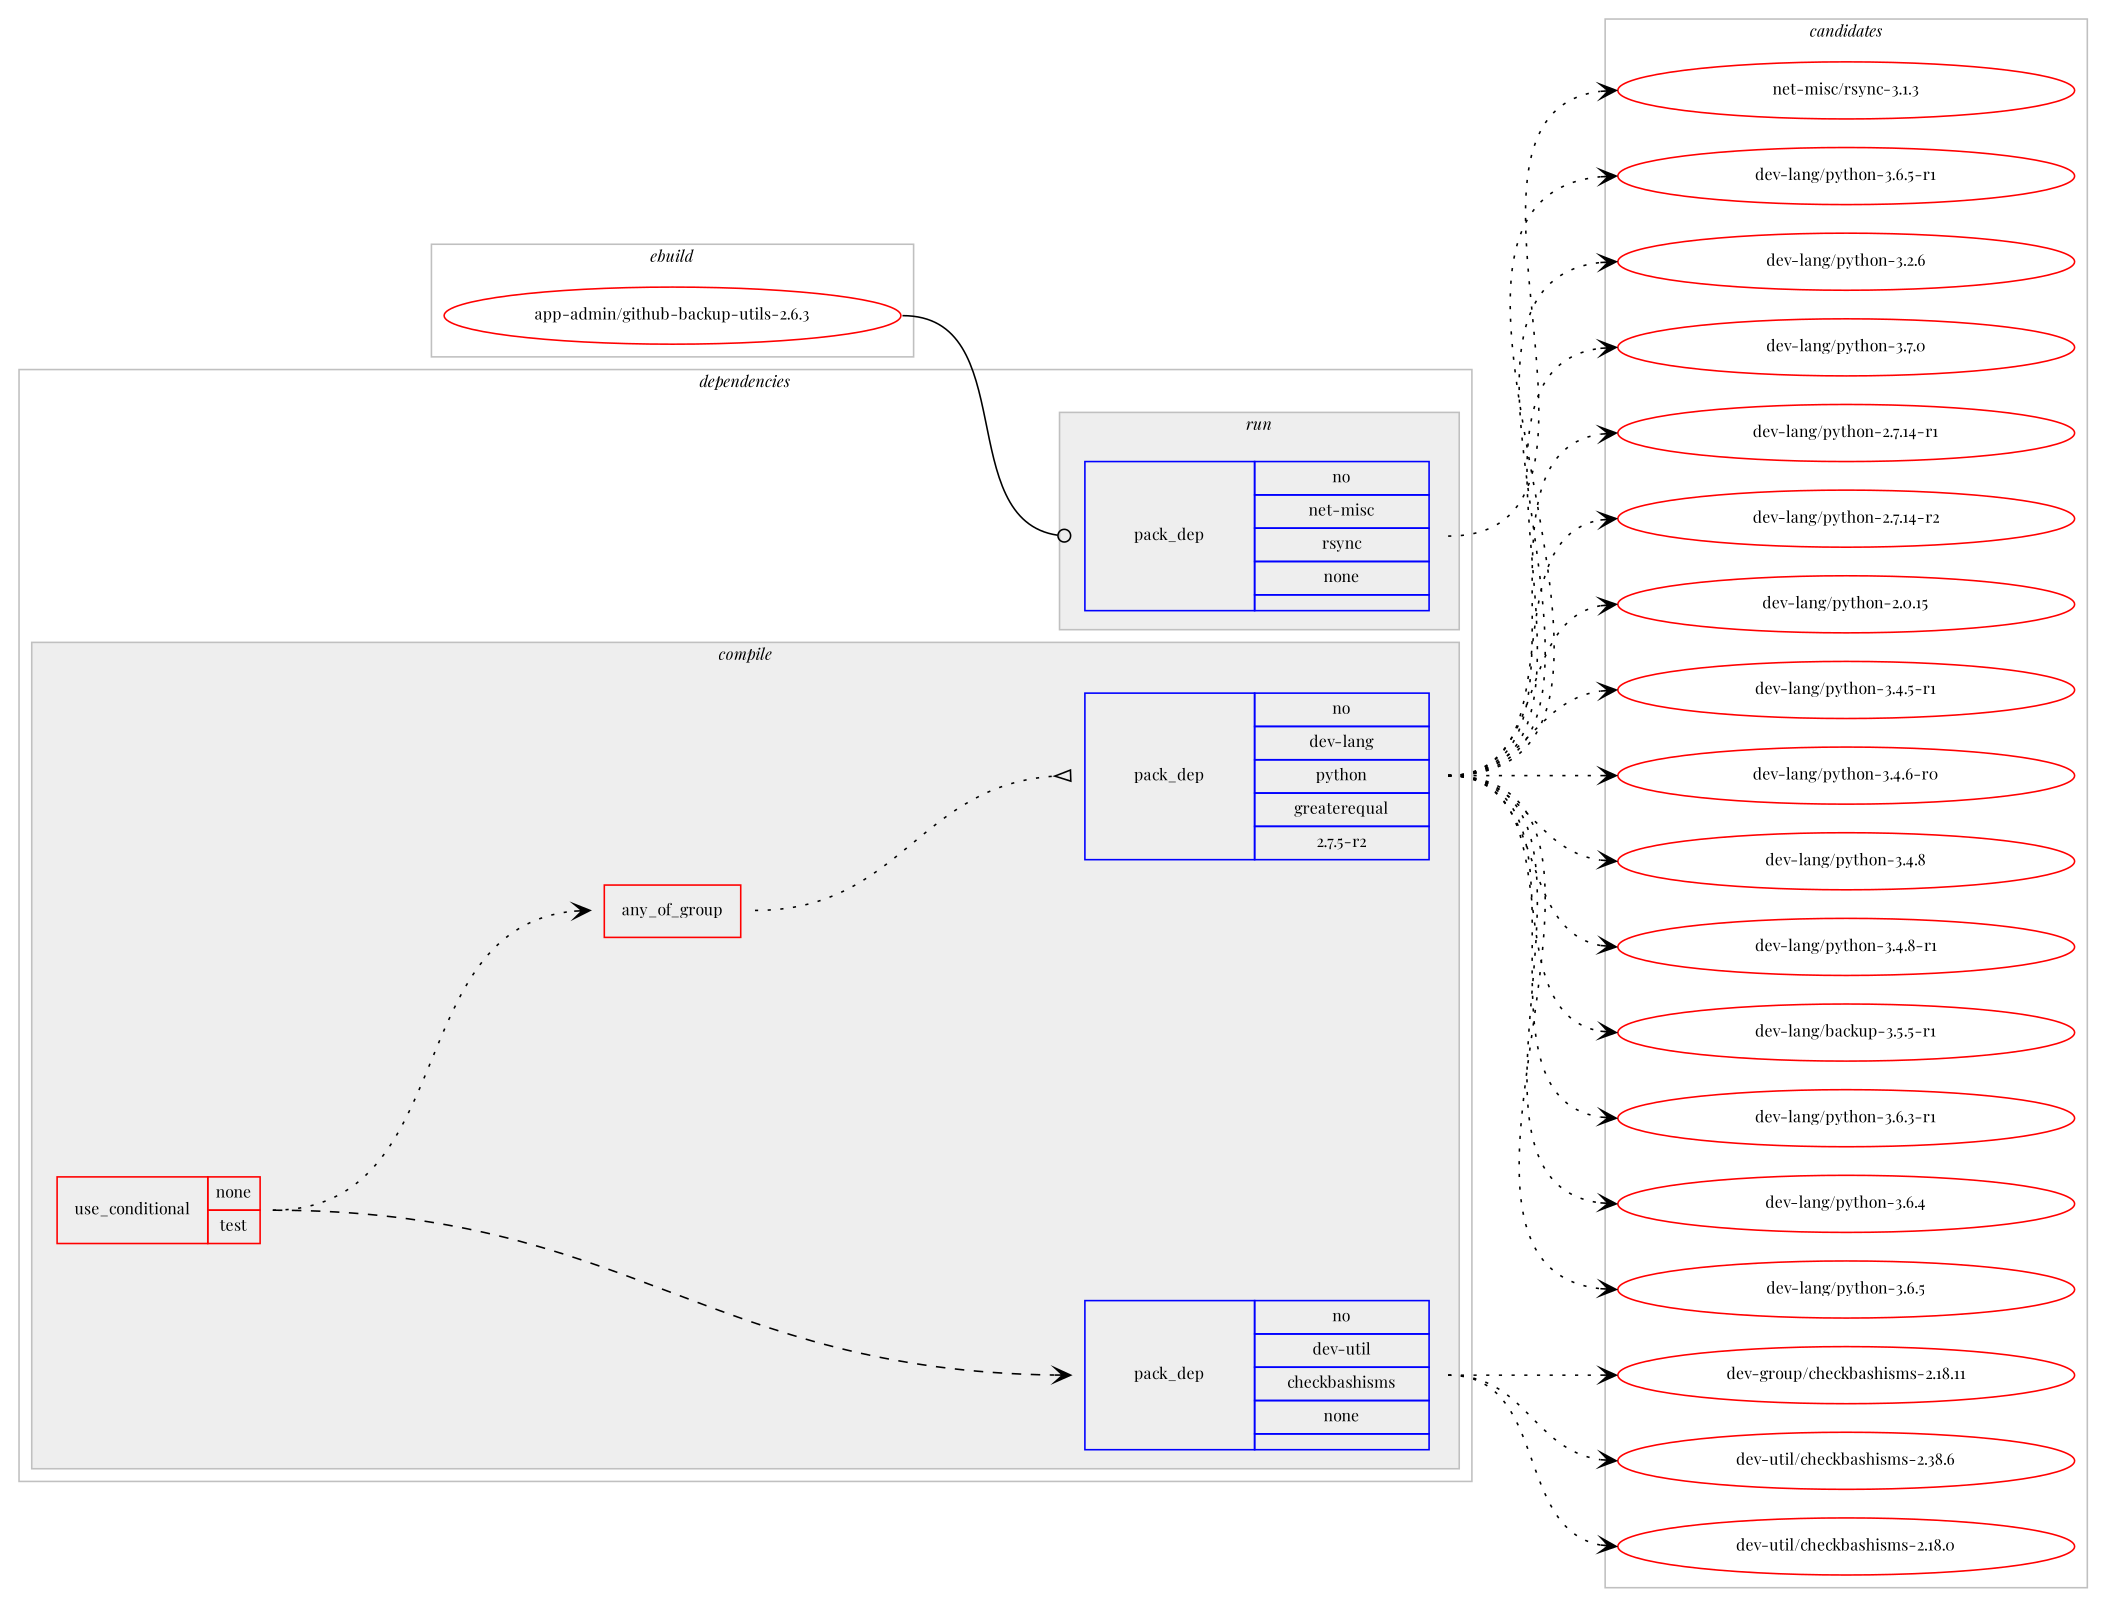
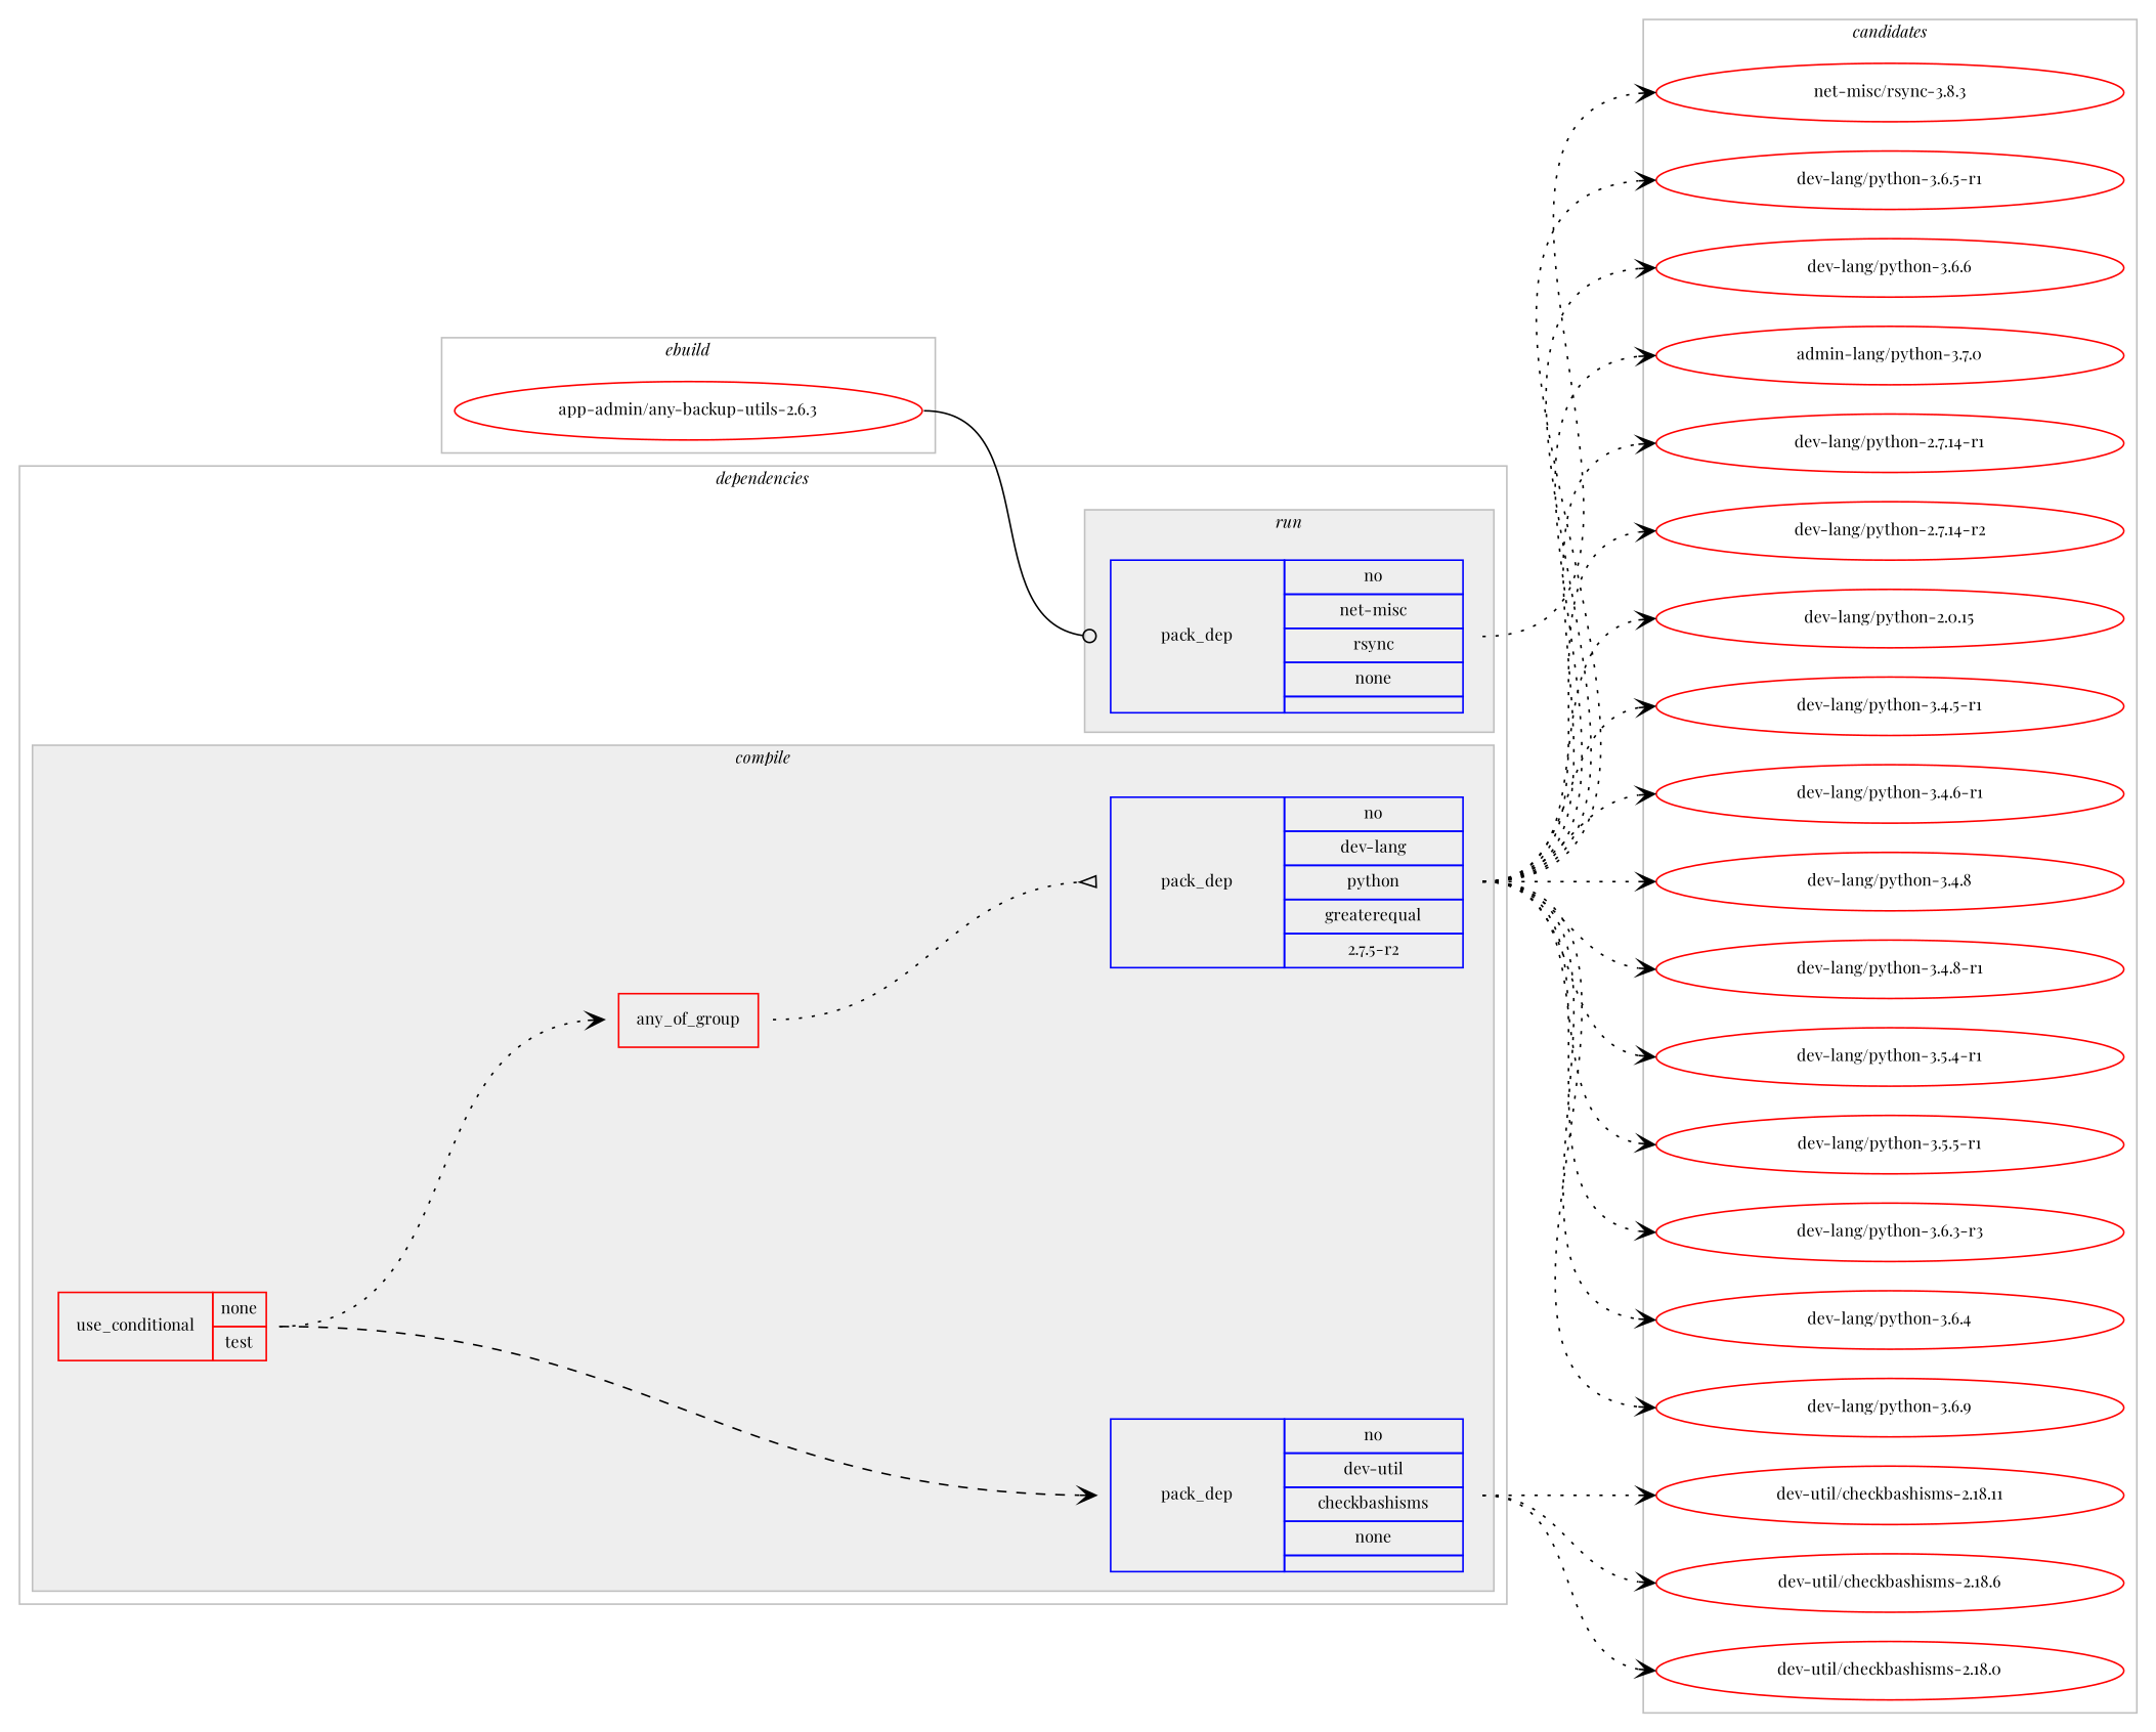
  digraph {
    compound=true
    concentrate=true
    fontname="Playfair Display"
    fontsize=10
    newrank=true
    rankdir=LR
    ranksep=1.5
    node [color=red fontname="Playfair Display" fontsize=10]
    edge [arrowhead=vee fontname="Playfair Display" headport=w style=dotted tailport=e weight=100]
-   n1 [label="app-admin/github-backup-utils-2.6.3" width=4]
+   n1 [label="app-admin/any-backup-utils-2.6.3" width=4]
    n2 [color=blue label=<<TABLE BORDER="0" CELLBORDER="1" CELLSPACING="0" CELLPADDING="4" WIDTH="220"><TR><TD ROWSPAN="6" CELLPADDING="30">pack_dep</TD></TR><TR><TD WIDTH="110">no</TD></TR><TR><TD>dev-util</TD></TR><TR><TD>checkbashisms</TD></TR><TR><TD>none</TD></TR><TR><TD></TD></TR></TABLE>> shape=none]
    n3 [color=blue label=<<TABLE BORDER="0" CELLBORDER="1" CELLSPACING="0" CELLPADDING="4" WIDTH="220"><TR><TD ROWSPAN="6" CELLPADDING="30">pack_dep</TD></TR><TR><TD WIDTH="110">no</TD></TR><TR><TD>dev-lang</TD></TR><TR><TD>python</TD></TR><TR><TD>greaterequal</TD></TR><TR><TD>2.7.5-r2</TD></TR></TABLE>> shape=none]
    n4 [label=<<TABLE BORDER="0" CELLBORDER="1" CELLSPACING="0" CELLPADDING="4"><TR><TD CELLPADDING="10">any_of_group</TD></TR></TABLE>> shape=none]
    n5 [label=<<TABLE BORDER="0" CELLBORDER="1" CELLSPACING="0" CELLPADDING="4"><TR><TD ROWSPAN="3" CELLPADDING="10">use_conditional</TD></TR><TR><TD>none</TD></TR><TR><TD>test</TD></TR></TABLE>> shape=none]
    n6 [color=blue label=<<TABLE BORDER="0" CELLBORDER="1" CELLSPACING="0" CELLPADDING="4" WIDTH="220"><TR><TD ROWSPAN="6" CELLPADDING="30">pack_dep</TD></TR><TR><TD WIDTH="110">no</TD></TR><TR><TD>net-misc</TD></TR><TR><TD>rsync</TD></TR><TR><TD>none</TD></TR><TR><TD></TD></TR></TABLE>> shape=none]
-   n7 [label="dev-group/checkbashisms-2.18.11" width=4]
-   n8 [label="dev-util/checkbashisms-2.38.6" width=4]
+   n7 [label="dev-util/checkbashisms-2.18.11" width=4]
+   n8 [label="dev-util/checkbashisms-2.18.6" width=4]
    n9 [label="dev-util/checkbashisms-2.18.0" width=4]
    n10 [label="dev-lang/python-2.7.14-r1" width=4]
    n11 [label="dev-lang/python-2.7.14-r2" width=4]
    n12 [label="dev-lang/python-2.0.15" width=4]
    n13 [label="dev-lang/python-3.4.5-r1" width=4]
-   n14 [label="dev-lang/python-3.4.6-r0" width=4]
+   n14 [label="dev-lang/python-3.4.6-r1" width=4]
    n15 [label="dev-lang/python-3.4.8" width=4]
    n16 [label="dev-lang/python-3.4.8-r1" width=4]
-   n18 [label="dev-lang/backup-3.5.5-r1" width=4]
-   n19 [label="dev-lang/python-3.6.3-r1" width=4]
+   n17 [label="dev-lang/python-3.5.4-r1" width=4]
+   n18 [label="dev-lang/python-3.5.5-r1" width=4]
+   n19 [label="dev-lang/python-3.6.3-r3" width=4]
    n20 [label="dev-lang/python-3.6.4" width=4]
-   n21 [label="dev-lang/python-3.6.5" width=4]
+   n21 [label="dev-lang/python-3.6.9" width=4]
    n22 [label="dev-lang/python-3.6.5-r1" width=4]
-   n23 [label="dev-lang/python-3.2.6" width=4]
-   n24 [label="dev-lang/python-3.7.0" width=4]
-   n25 [label="net-misc/rsync-3.1.3" width=4]
+   n23 [label="dev-lang/python-3.6.6" width=4]
+   n24 [label="admin-lang/python-3.7.0" width=4]
+   n25 [label="net-misc/rsync-3.8.3" width=4]
    subgraph cluster_1 {
      color=gray
      label=<<i>ebuild</i>>
      rank=same
      n1
    }
    subgraph cluster_2 {
      color=gray
      label=<<i>dependencies</i>>
      subgraph cluster_3 {
        color=gray
        fillcolor="#eeeeee"
        label=<<i>compile</i>>
        style=filled
        subgraph sub_4 {
          color=gray
          fillcolor="#eeeeee"
          label=<<i>compile</i>>
          style=filled
          n5
          subgraph sub_5 {
            color=gray
            fillcolor="#eeeeee"
            label=<<i>compile</i>>
            style=filled
            n2
          }
          subgraph sub_6 {
            color=gray
            fillcolor="#eeeeee"
            label=<<i>compile</i>>
            style=filled
            n4
            subgraph sub_7 {
              color=gray
              fillcolor="#eeeeee"
              label=<<i>compile</i>>
              style=filled
              n3
            }
          }
        }
      }
      subgraph cluster_8 {
        color=gray
        fillcolor="#eeeeee"
        label=<<i>compile and run</i>>
        style=filled
      }
      subgraph cluster_9 {
        color=gray
        fillcolor="#eeeeee"
        label=<<i>run</i>>
        style=filled
        subgraph sub_10 {
          color=gray
          fillcolor="#eeeeee"
          label=<<i>run</i>>
          style=filled
          n6
        }
      }
    }
    subgraph cluster_11 {
      color=gray
      label=<<i>candidates</i>>
      rank=same
      subgraph sub_12 {
        color=black
        label=<<i>candidates</i>>
        nodesep=1
        rank=same
        n7
        n8
        n9
      }
      subgraph sub_13 {
        color=black
        label=<<i>candidates</i>>
        nodesep=1
        rank=same
        n10
        n11
        n12
        n13
        n14
        n15
        n16
+       n17
        n18
        n19
        n20
        n21
        n22
        n23
        n24
      }
      subgraph sub_14 {
        color=black
        label=<<i>candidates</i>>
        nodesep=1
        rank=same
        n25
      }
    }
    n1 -> n6 [arrowhead=odot style=solid weight=20]
    n2 -> n7
    n2 -> n8
    n2 -> n9
    n3 -> n10
    n3 -> n11
    n3 -> n12
    n3 -> n13
    n3 -> n14
    n3 -> n15
    n3 -> n16
+   n3 -> n17
    n3 -> n18
    n3 -> n19
    n3 -> n20
    n3 -> n21
    n3 -> n22
    n3 -> n23
    n3 -> n24
    n4 -> n3 [arrowhead=oinv weight=20]
    n5 -> n2 [style=dashed weight=20]
    n5 -> n4 [weight=20]
    n6 -> n25
  }
